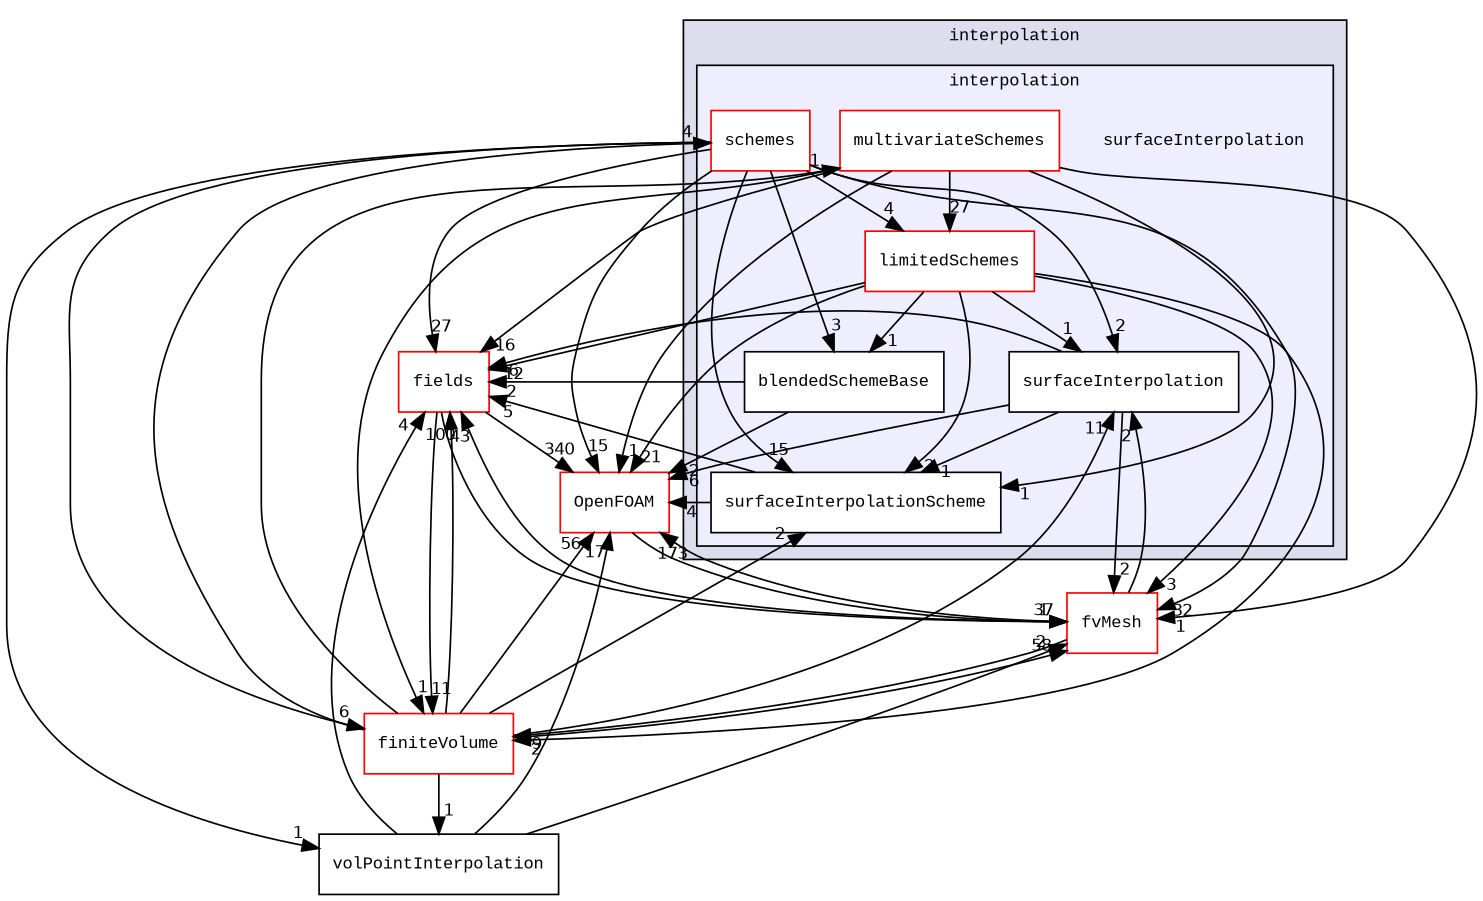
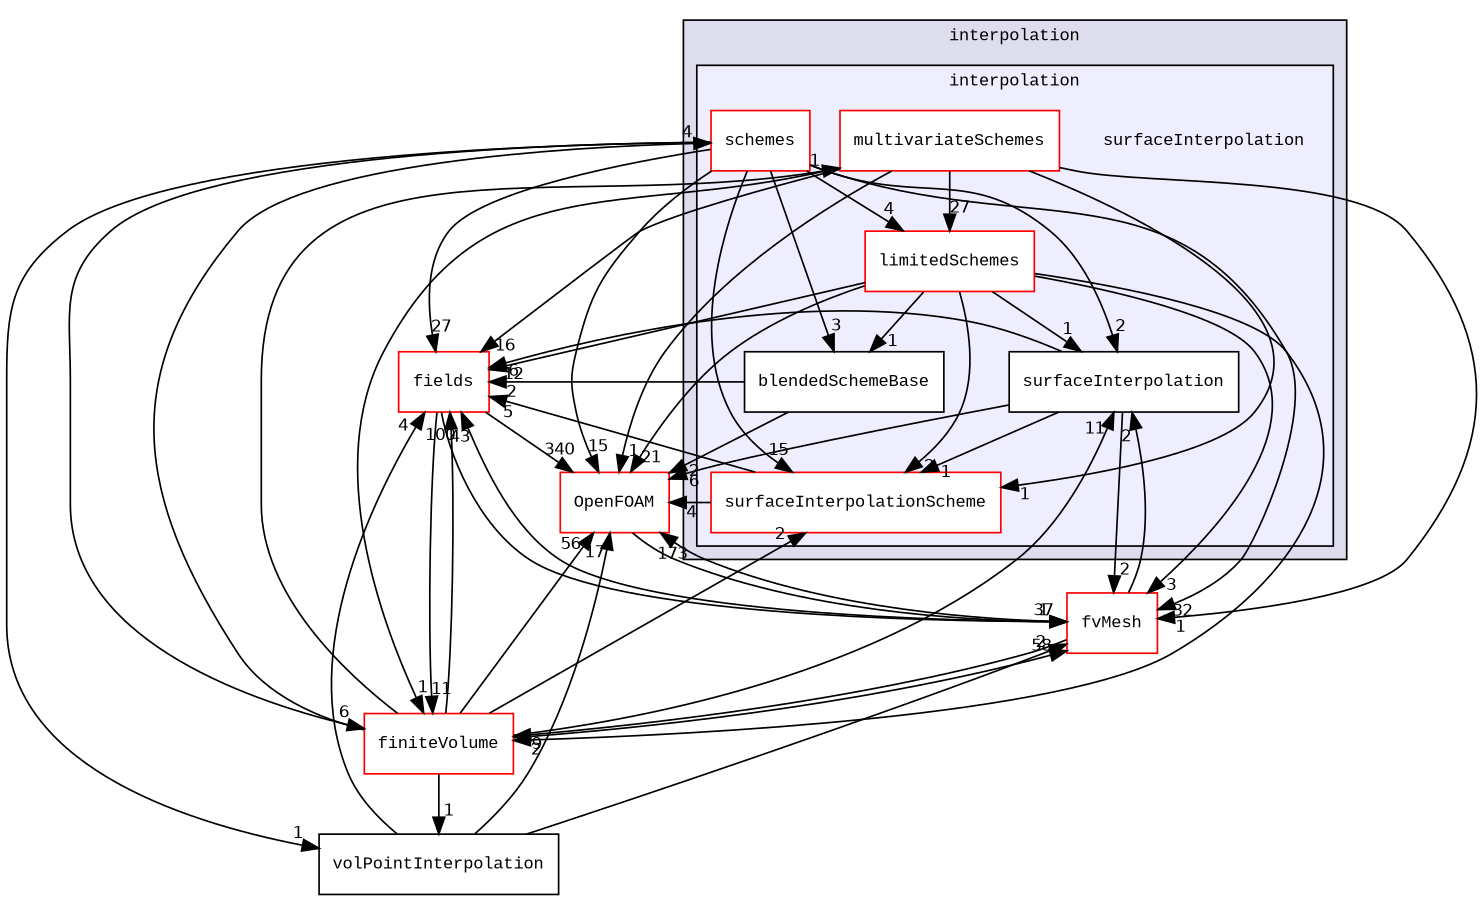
  digraph {
    compound=true
    fontname="Liberation Mono"
    node [fontname="Liberation Mono" fontsize=10 shape=box color=red]
    edge [headlabel=1 labeldistance=1.5 labelfontname=Helvetica labelfontsize=10 fontname="Liberation Mono"]
    n1 [label=surfaceInterpolation shape=plaintext color=""]
    n2 [color=black fillcolor=white label=blendedSchemeBase style=filled]
    n3 [fillcolor=white label=limitedSchemes style=filled]
    n4 [fillcolor=white label=multivariateSchemes style=filled]
    n5 [fillcolor=white label=schemes style=filled]
    n6 [color=black fillcolor=white label=surfaceInterpolation style=filled]
-   n7 [color=black fillcolor=white label=surfaceInterpolationScheme style=filled]
+   n7 [fillcolor=white label=surfaceInterpolationScheme style=filled]
    n8 [label=fields]
    n9 [label=OpenFOAM]
    n10 [label=finiteVolume]
    n11 [label=fvMesh]
    n12 [label=volPointInterpolation color=""]
    subgraph cluster_1 {
      bgcolor="#ddddee"
      fontsize=10
      label=interpolation
      pencolor=black
      subgraph cluster_2 {
        bgcolor="#eeeeff"
        fontsize=10
        pencolor=black
        n1
        n2
        n3
        n4
        n5
        n6
        n7
      }
    }
    n2 -> n8 [headlabel=2]
    n2 -> n9 [headlabel=2]
    n3 -> n2
    n3 -> n6
    n3 -> n7 [headlabel=2]
    n3 -> n8 [headlabel=12]
    n3 -> n9 [headlabel=21]
    n3 -> n10 [headlabel=2]
    n3 -> n11 [headlabel=3]
    n4 -> n3 [headlabel=27]
    n4 -> n7
    n4 -> n8 [headlabel=16]
    n4 -> n9
    n4 -> n10
    n4 -> n11
    n5 -> n2 [headlabel=3]
    n5 -> n3 [headlabel=4]
    n5 -> n6 [headlabel=2]
    n5 -> n7 [headlabel=15]
    n5 -> n8 [headlabel=27]
    n5 -> n9 [headlabel=15]
    n5 -> n10 [headlabel=6]
    n5 -> n11 [headlabel=32]
    n5 -> n12
    n6 -> n7
    n6 -> n8 [headlabel=6]
    n6 -> n9 [headlabel=6]
    n6 -> n11 [headlabel=2]
    n7 -> n8 [headlabel=5]
    n7 -> n9 [headlabel=4]
    n8 -> n9 [headlabel=340]
    n8 -> n10 [headlabel=11]
    n8 -> n11 [headlabel=37]
    n9 -> n11
    n10 -> n4
    n10 -> n5 [headlabel=4]
    n10 -> n6 [headlabel=11]
    n10 -> n7 [headlabel=2]
    n10 -> n8 [headlabel=100]
    n10 -> n9 [headlabel=56]
    n10 -> n11 [headlabel=58]
    n10 -> n12
    n11 -> n6 [headlabel=2]
    n11 -> n8 [headlabel=43]
    n11 -> n9 [headlabel=173]
    n11 -> n10 [headlabel=9]
    n12 -> n8 [headlabel=4]
    n12 -> n9 [headlabel=17]
    n12 -> n11 [headlabel=2]
  }
